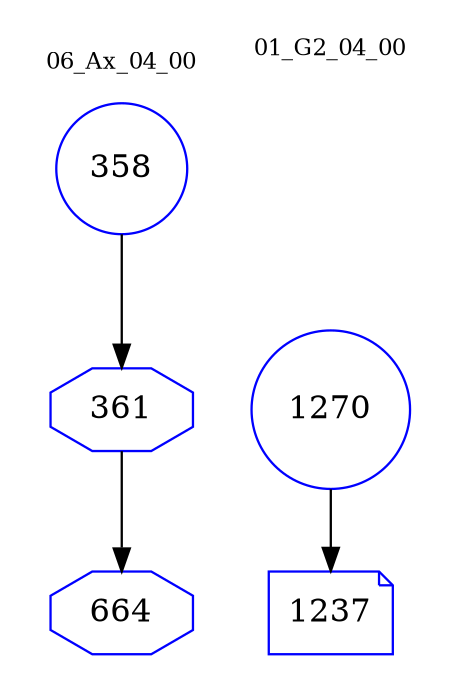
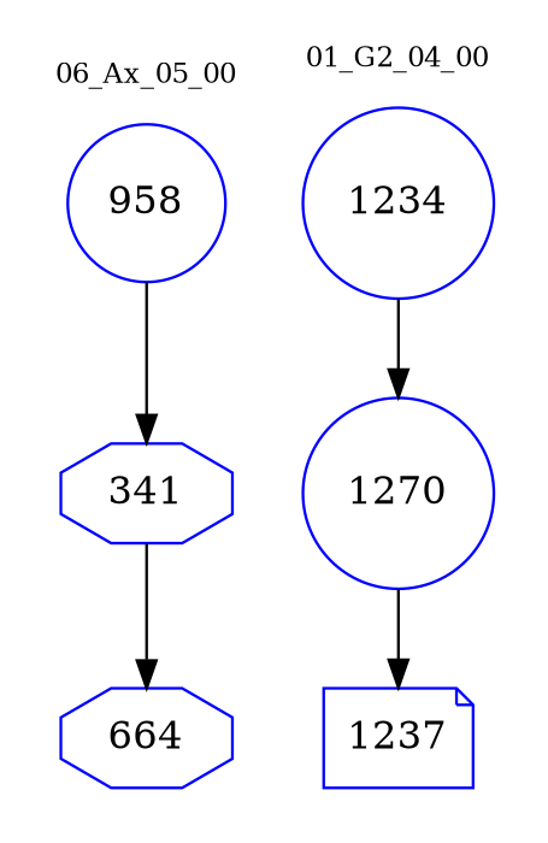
  digraph {
    node [color=blue shape=circle]
    edge [color=black]
-   n1 [label=358]
-   n2 [label=361 shape=octagon]
+   n1 [label=958]
+   n2 [label=341 shape=octagon]
    n3 [label=664 shape=octagon]
+   n4 [label=1234]
    n5 [label=1270]
    n6 [label=1237 shape=note]
    subgraph cluster_1 {
      color=white
      fontsize=10
-     label="06_Ax_04_00"
+     label="06_Ax_05_00"
      n1
      n2
      n3
    }
    subgraph cluster_2 {
      color=white
      fontsize=10
      label="01_G2_04_00"
+     n4
      n5
      n6
    }
    n1 -> n2
    n2 -> n3
+   n4 -> n5
    n5 -> n6
  }
